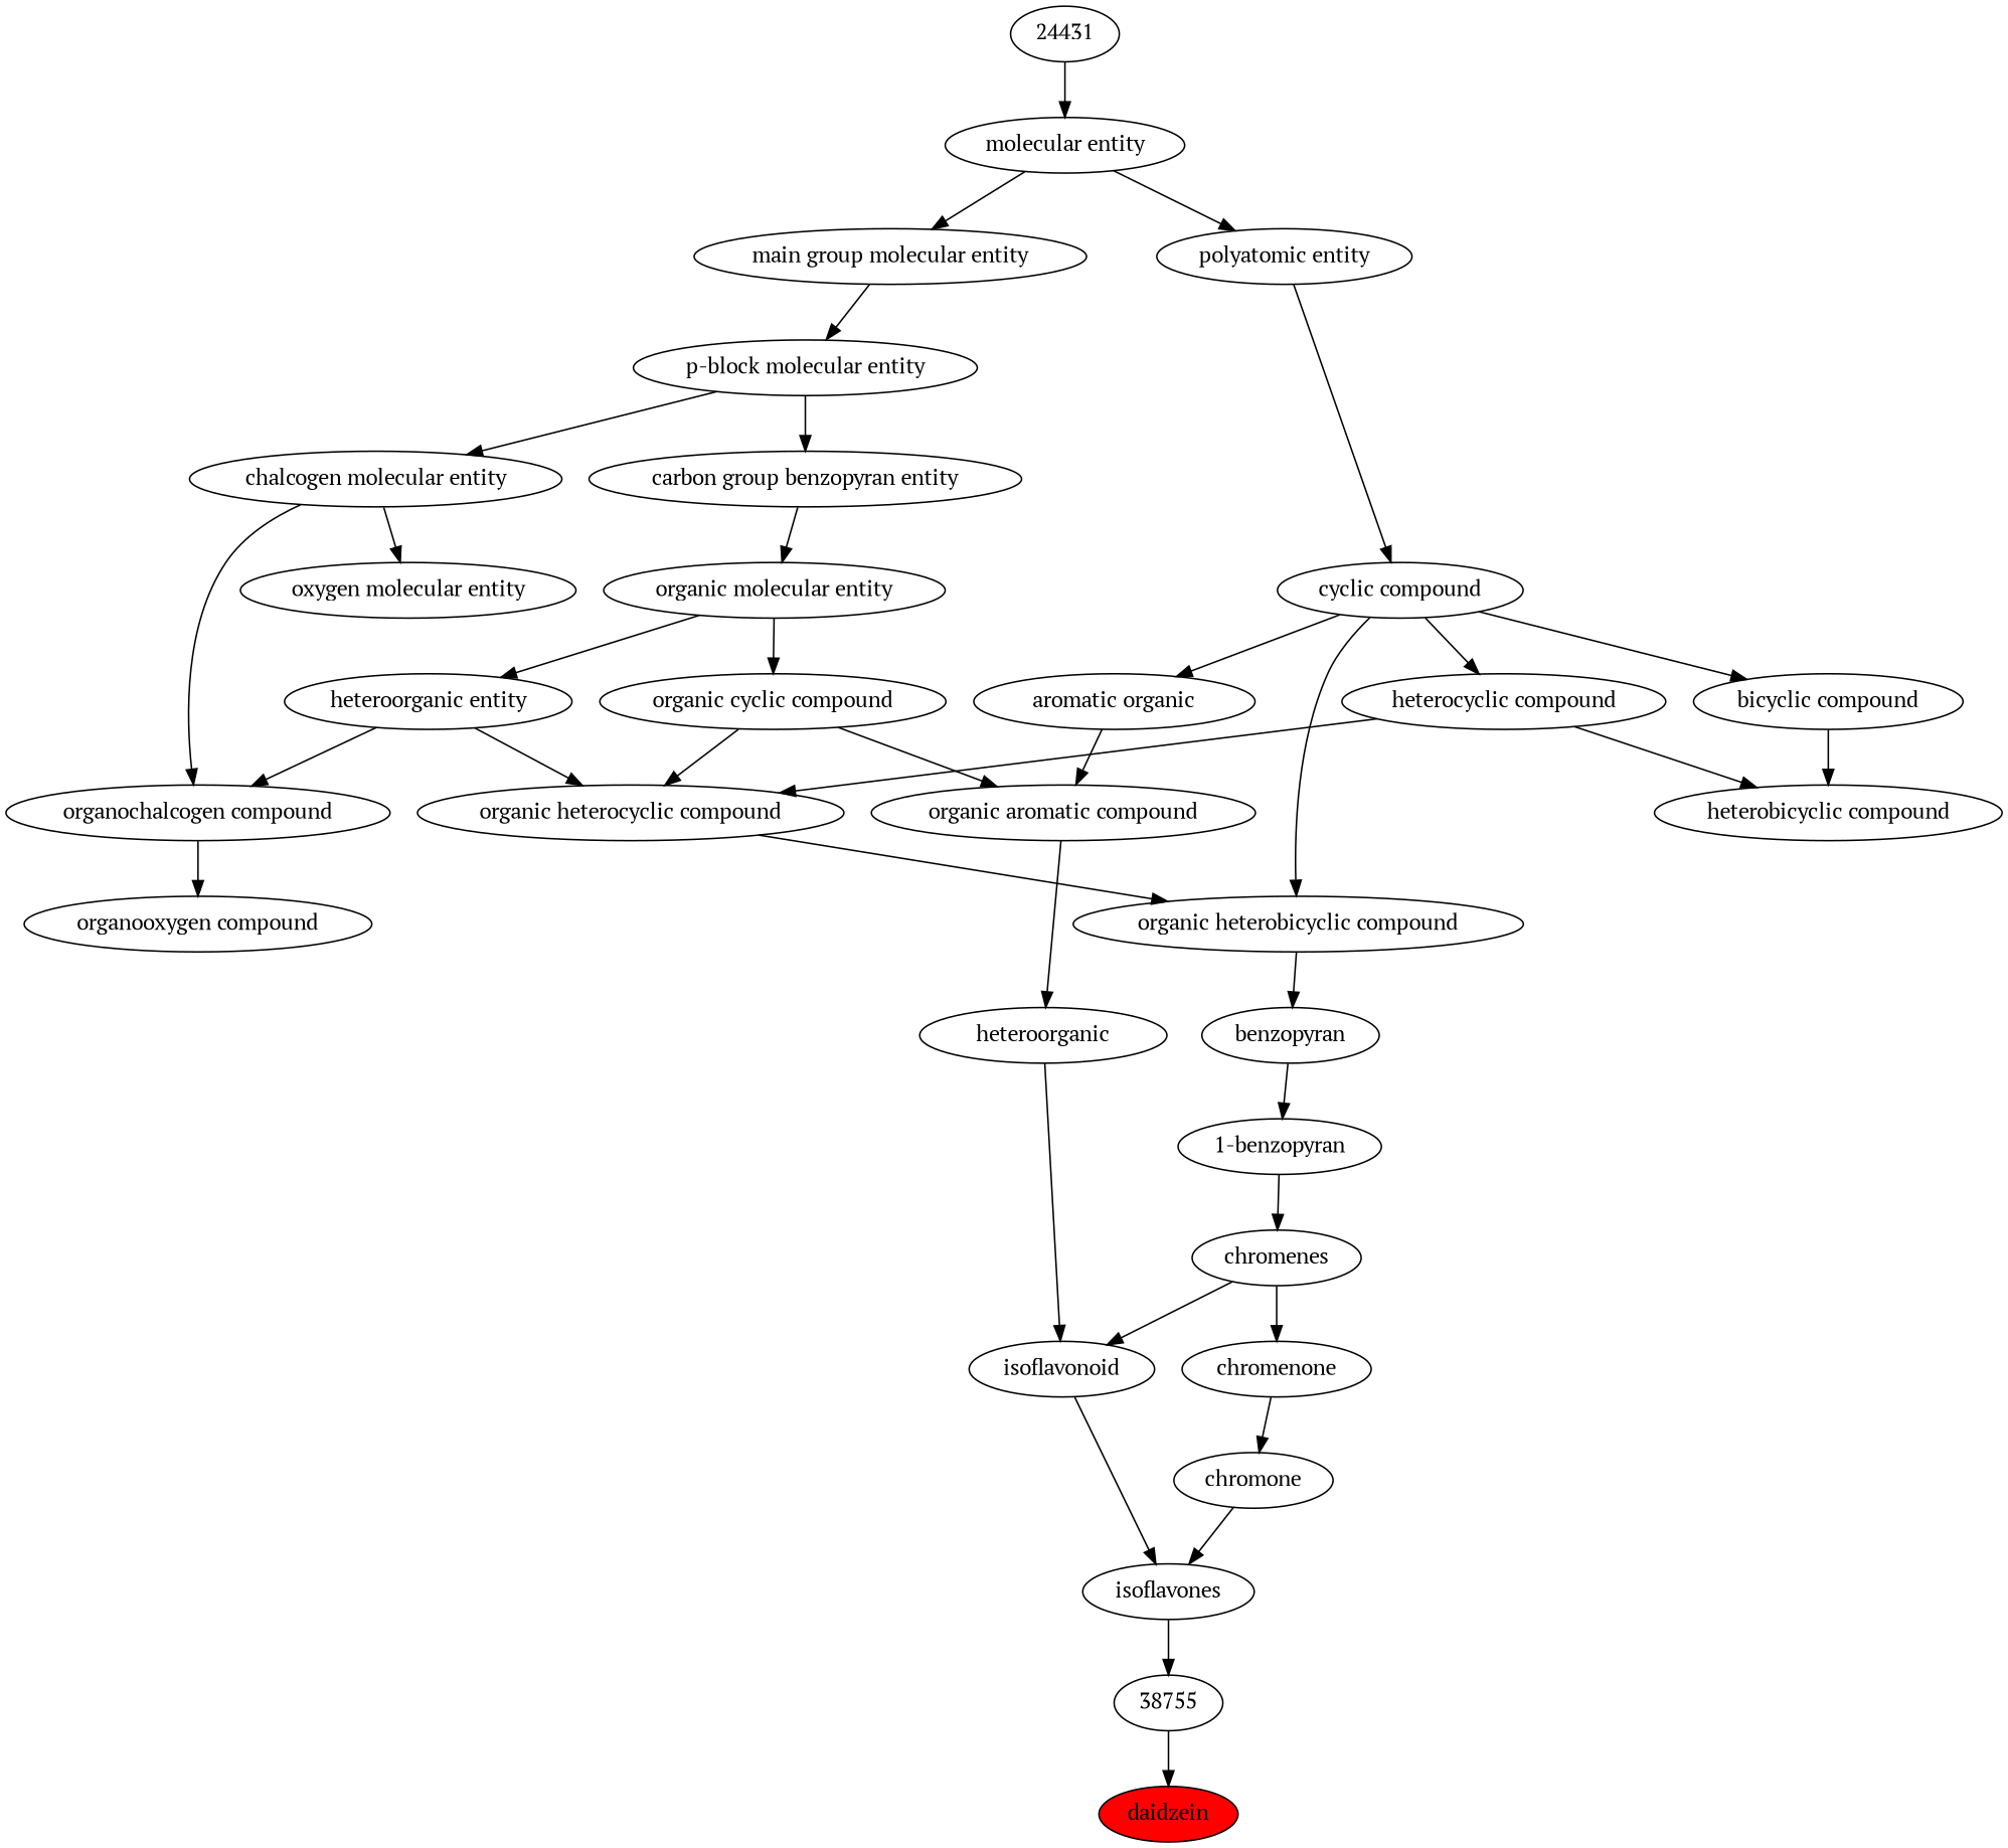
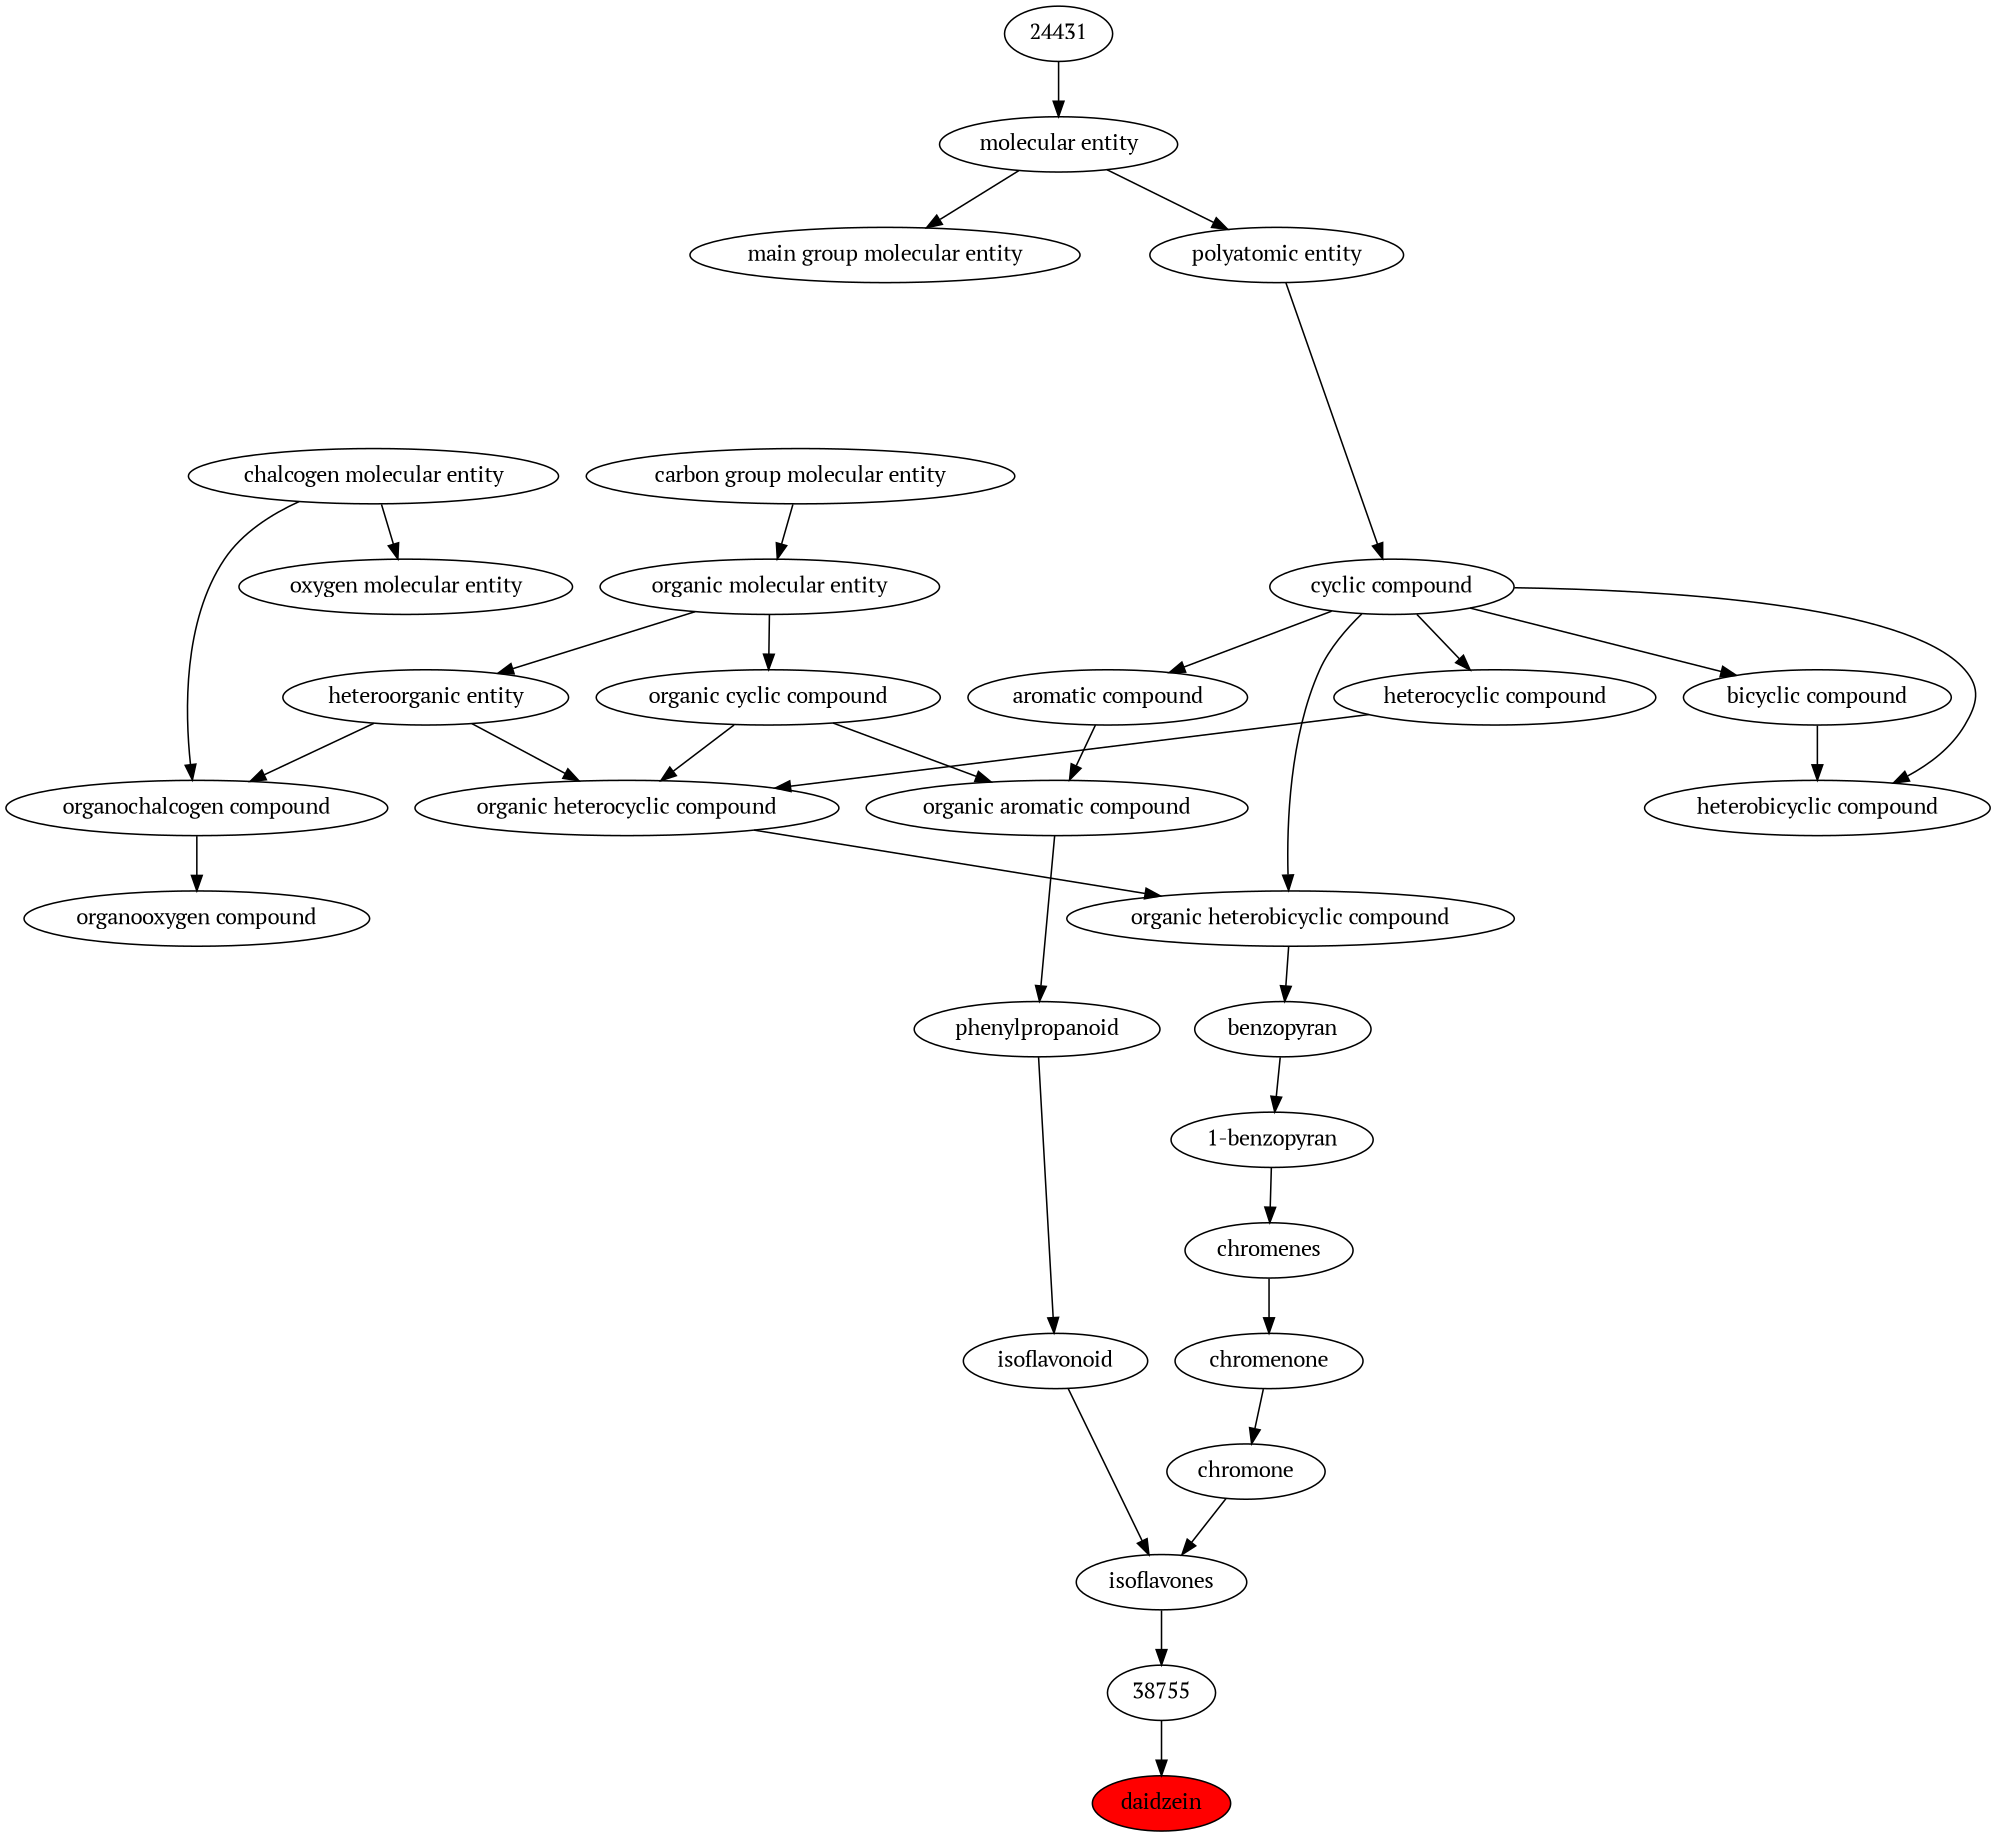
  digraph {
    fontname="PT Serif"
    node [fontname="PT Serif"]
    edge [fontname="PT Serif"]
    n1 [fillcolor=red label=daidzein style=filled]
    n2 [label=38755]
    n3 [label=isoflavones]
    n4 [label=chromone]
    n5 [label=isoflavonoid]
    n6 [label=chromenone]
-   n7 [label=heteroorganic]
+   n7 [label=phenylpropanoid]
    n8 [label=chromenes]
    n9 [label="organic aromatic compound"]
    n10 [label="1-benzopyran"]
    n11 [label="organic cyclic compound"]
    n12 [label="organic heterocyclic compound"]
    n13 [label="organic heterobicyclic compound"]
-   n14 [label="aromatic organic"]
+   n14 [label="aromatic compound"]
    n15 [label=benzopyran]
    n16 [label="organic molecular entity"]
    n17 [label="heteroorganic entity"]
    n18 [label="organochalcogen compound"]
    n19 [label="cyclic compound"]
    n20 [label="heterocyclic compound"]
    n21 [label="bicyclic compound"]
    n22 [label="heterobicyclic compound"]
-   n23 [label="carbon group benzopyran entity"]
+   n23 [label="carbon group molecular entity"]
    n24 [label="polyatomic entity"]
    n25 [label="organooxygen compound"]
-   n26 [label="p-block molecular entity"]
    n27 [label="chalcogen molecular entity"]
    n28 [label="oxygen molecular entity"]
    n29 [label="molecular entity"]
    n30 [label="main group molecular entity"]
    n31 [label=24431]
    n2 -> n1
    n3 -> n2
    n4 -> n3
    n5 -> n3
    n6 -> n4
    n7 -> n5
-   n8 -> n5
    n8 -> n6
    n9 -> n7
    n10 -> n8
    n11 -> n9
    n11 -> n12
    n12 -> n13
    n13 -> n15
    n14 -> n9
    n15 -> n10
    n16 -> n11
    n16 -> n17
    n17 -> n12
    n17 -> n18
    n18 -> n25
    n19 -> n13
    n19 -> n14
    n19 -> n20
    n19 -> n21
    n20 -> n12
-   n20 -> n22
+   n19 -> n22
    n21 -> n22
    n23 -> n16
    n24 -> n19
-   n26 -> n23
-   n26 -> n27
    n27 -> n18
    n27 -> n28
    n29 -> n24
    n29 -> n30
-   n30 -> n26
    n31 -> n29
  }
